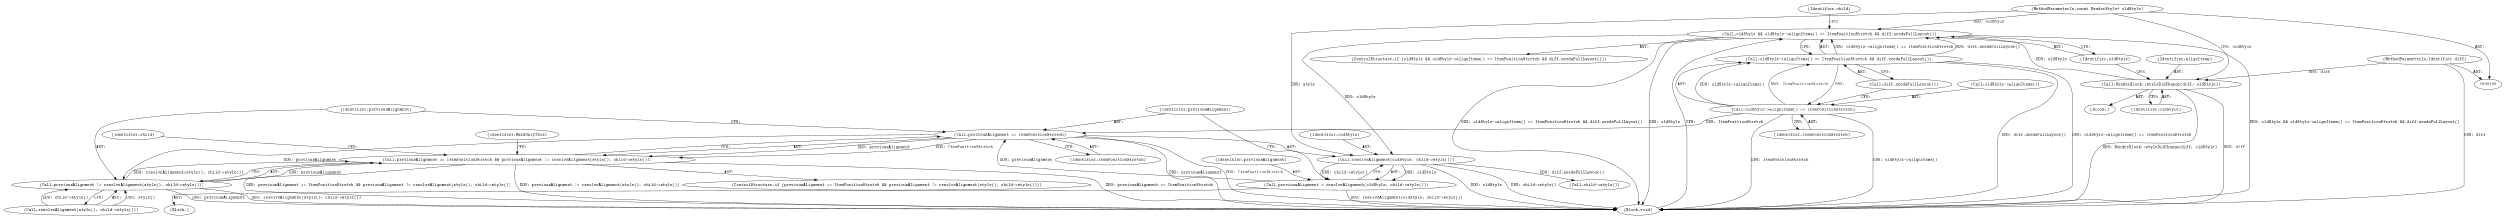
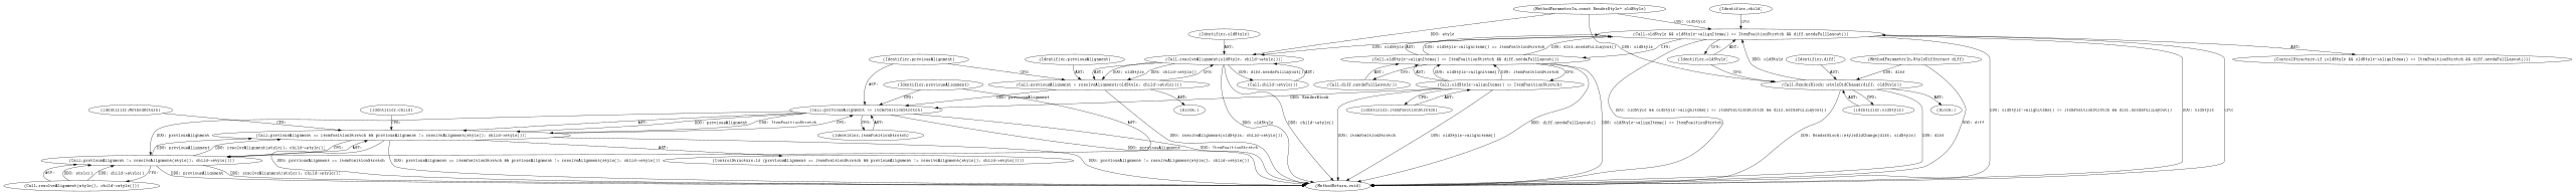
  digraph {
    fontname="Courier Prime"
    node [fontname="Courier Prime"]
    edge [fontname="Courier Prime"]
    n1 [label="(Call,oldStyle && oldStyle->alignItems() == ItemPositionStretch && diff.needsFullLayout())"]
    n2 [label="(Call,oldStyle->alignItems() == ItemPositionStretch && diff.needsFullLayout())"]
    n3 [label="(Call,resolveAlignment(oldStyle, child->style()))"]
    n4 [label="(Identifier,oldStyle)"]
    n5 [label="(ControlStructure,if (oldStyle && oldStyle->alignItems() == ItemPositionStretch && diff.needsFullLayout()))"]
-   n6 [label="(Block,void)"]
+   n6 [label="(MethodReturn,void)"]
    n7 [label="(Call,oldStyle->alignItems() == ItemPositionStretch)"]
    n8 [label="(Call,diff.needsFullLayout())"]
    n9 [label="(Call,previousAlignment = resolveAlignment(oldStyle, child->style()))"]
    n10 [label="(Call,child->style())"]
    n11 [label="(Call,RenderBlock::styleDidChange(diff, oldStyle))"]
    n12 [label="(Block,)"]
    n13 [label="(Identifier,oldStyle)"]
-   n14 [label="(MethodParameterIn,Identifier diff)"]
-   1000100
+   n14 [label="(MethodParameterIn,StyleDifference diff)"]
    n16 [label="(MethodParameterIn,const RenderStyle* oldStyle)"]
    n17 [label="(Call,previousAlignment == ItemPositionStretch)"]
    n18 [label="(Identifier,ItemPositionStretch)"]
    n19 [label="(Call,previousAlignment == ItemPositionStretch && previousAlignment != resolveAlignment(style(), child->style()))"]
    n20 [label="(Call,previousAlignment != resolveAlignment(style(), child->style()))"]
    n21 [label="(Identifier,ItemPositionStretch)"]
    n22 [label="(Block,)"]
    n23 [label="(ControlStructure,if (previousAlignment == ItemPositionStretch && previousAlignment != resolveAlignment(style(), child->style())))"]
    n24 [label="(Call,resolveAlignment(style(), child->style()))"]
    n25 [label="(Identifier,previousAlignment)"]
    n26 [label="(Identifier,oldStyle)"]
-   n27 [label="(Identifier,MarkOnlyThis)"]
+   n27 [label="(Identifier,MethodReturn)"]
    n28 [label="(Identifier,child)"]
    n29 [label="(Identifier,previousAlignment)"]
    n30 [label="(Identifier,previousAlignment)"]
-   n31 [label="(Call,oldStyle->alignItems())"]
-   n32 [label="(Identifier,alignItems)"]
+   n32 [label="(Identifier,diff)"]
    n33 [label="(Identifier,child)"]
    n1 -> n2 [label="CFG: "]
    n1 -> n3 [label="DDG: oldStyle"]
    n1 -> n4 [label="CFG: "]
    n1 -> n5 [label="AST: "]
    n1 -> n6 [label="DDG: oldStyle && oldStyle->alignItems() == ItemPositionStretch && diff.needsFullLayout()"]
    n1 -> n6 [label="DDG: oldStyle->alignItems() == ItemPositionStretch && diff.needsFullLayout()"]
    n1 -> n6 [label="DDG: oldStyle"]
    n2 -> n1 [label="AST: "]
    n2 -> n1 [label="DDG: oldStyle->alignItems() == ItemPositionStretch"]
    n2 -> n1 [label="DDG: diff.needsFullLayout()"]
    n2 -> n6 [label="DDG: diff.needsFullLayout()"]
    n2 -> n6 [label="DDG: oldStyle->alignItems() == ItemPositionStretch"]
    n2 -> n7 [label="CFG: "]
    n2 -> n8 [label="CFG: "]
    n3 -> n6 [label="DDG: oldStyle"]
    n3 -> n6 [label="DDG: child->style()"]
    n3 -> n9 [label="AST: "]
    n3 -> n9 [label="DDG: oldStyle"]
    n3 -> n9 [label="DDG: child->style()"]
    n3 -> n10 [label="DDG: diff.needsFullLayout()"]
    n4 -> n1 [label="AST: "]
    n4 -> n11 [label="CFG: "]
    n6 -> n1 [label="CFG: "]
    n7 -> n2 [label="AST: "]
    n7 -> n2 [label="DDG: oldStyle->alignItems()"]
    n7 -> n2 [label="DDG: ItemPositionStretch"]
    n7 -> n6 [label="DDG: oldStyle->alignItems()"]
    n7 -> n6 [label="DDG: ItemPositionStretch"]
-   n7 -> n17 [label="DDG: ItemPositionStretch"]
+   n7 -> n17 [label="DDG: RenderBlock"]
    n7 -> n18 [label="CFG: "]
    n8 -> n2 [label="AST: "]
-   n8 -> n7 [label="CFG: "]
    n9 -> n3 [label="CFG: "]
    n9 -> n6 [label="DDG: resolveAlignment(oldStyle, child->style())"]
    n9 -> n17 [label="DDG: previousAlignment"]
    n9 -> n22 [label="AST: "]
-   n17 -> n3 [label="AST: "]
+   n10 -> n3 [label="AST: "]
    n11 -> n1 [label="DDG: oldStyle"]
    n11 -> n6 [label="DDG: RenderBlock::styleDidChange(diff, oldStyle)"]
    n11 -> n6 [label="DDG: diff"]
    n11 -> n12 [label="AST: "]
    n11 -> n13 [label="CFG: "]
    n13 -> n11 [label="AST: "]
    n14 -> n6 [label="DDG: diff"]
    n14 -> n11 [label="DDG: diff"]
-   n14 -> 1000100 [label="AST: "]
    n16 -> n1 [label="DDG: oldStyle"]
    n16 -> n3 [label="DDG: style"]
-   n16 -> n11 [label="CFG: oldStyle"]
-   n16 -> 1000100 [label="AST: "]
+   n16 -> n11 [label="DDG: oldStyle"]
    n17 -> n6 [label="DDG: previousAlignment"]
    n17 -> n6 [label="DDG: ItemPositionStretch"]
    n17 -> n19 [label="AST: "]
    n17 -> n19 [label="DDG: previousAlignment"]
    n17 -> n19 [label="DDG: ItemPositionStretch"]
    n17 -> n20 [label="DDG: previousAlignment"]
    n17 -> n21 [label="CFG: "]
    n18 -> n7 [label="AST: "]
    n19 -> n6 [label="DDG: previousAlignment == ItemPositionStretch"]
    n19 -> n6 [label="DDG: previousAlignment == ItemPositionStretch && previousAlignment != resolveAlignment(style(), child->style())"]
    n19 -> n6 [label="DDG: previousAlignment != resolveAlignment(style(), child->style())"]
    n19 -> n17 [label="CFG: "]
    n19 -> n20 [label="CFG: "]
    n19 -> n23 [label="AST: "]
    n20 -> n6 [label="DDG: previousAlignment"]
    n20 -> n6 [label="DDG: resolveAlignment(style(), child->style())"]
    n20 -> n19 [label="AST: "]
    n20 -> n19 [label="DDG: previousAlignment"]
    n20 -> n19 [label="DDG: resolveAlignment(style(), child->style())"]
    n20 -> n24 [label="CFG: "]
    n21 -> n17 [label="AST: "]
    n24 -> n20 [label="AST: "]
    n24 -> n20 [label="DDG: style()"]
    n24 -> n20 [label="DDG: child->style()"]
    n25 -> n9 [label="AST: "]
    n26 -> n3 [label="AST: "]
    n27 -> n19 [label="CFG: "]
    n28 -> n1 [label="CFG: "]
    n29 -> n17 [label="CFG: "]
    n29 -> n20 [label="AST: "]
    n30 -> n9 [label="CFG: "]
    n30 -> n17 [label="AST: "]
-   n31 -> n7 [label="AST: "]
    n32 -> n11 [label="AST: "]
    n33 -> n19 [label="CFG: "]
  }
